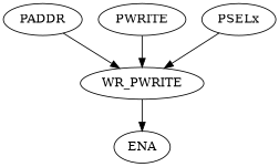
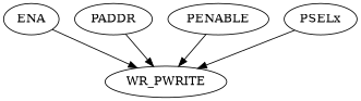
  strict digraph {
    node [complexity=5 importance=0.077137604951 rank=0.0154275209902]
    n1 [complexity=0 importance=0.0443214239041 label=WR_PWRITE rank=0.0]
    n2 [label=ENA]
    PADDR
-   PENABLE [label=PWRITE]
+   PENABLE
    PSELx
-   n1 -> n2
+   n2 -> n1
    PADDR -> n1
    PENABLE -> n1
    PSELx -> n1
  }
